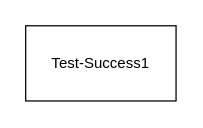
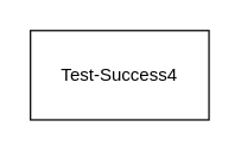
  <mxCell id="0" />
  <mxCell id="1" parent="0" />
- <mxCell id="2" value="Test-Success1" style="rounded=0;whiteSpace=wrap;html=1;" parent="1" vertex="1"><mxGeometry x="20" y="20" width="120" height="60" as="geometry" /></mxCell>
+ <mxCell id="2" value="Test-Success4" style="rounded=0;whiteSpace=wrap;html=1;" parent="1" vertex="1"><mxGeometry x="20" y="20" width="120" height="60" as="geometry" /></mxCell>
